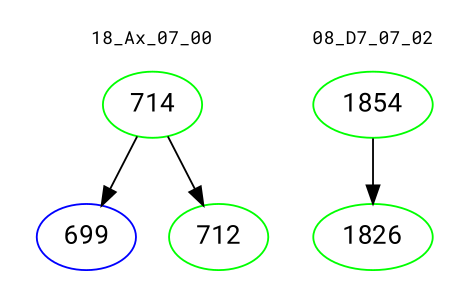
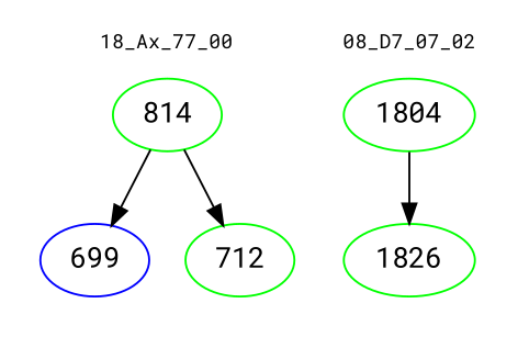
  digraph {
    fontname="Roboto Mono"
    node [color=green fontname="Roboto Mono"]
    edge [color=black fontname="Roboto Mono"]
-   n1 [label=714]
+   n1 [label=814]
    n2 [color=blue label=699]
    n3 [label=712]
-   n4 [label=1854]
+   n4 [label=1804]
    n5 [label=1826]
    subgraph cluster_1 {
      color=white
      fontsize=10
-     label="18_Ax_07_00"
+     label="18_Ax_77_00"
      n1
      n2
      n3
    }
    subgraph cluster_2 {
      color=white
      fontsize=10
      label="08_D7_07_02"
      n4
      n5
    }
    n1 -> n2
    n1 -> n3
    n4 -> n5
  }
